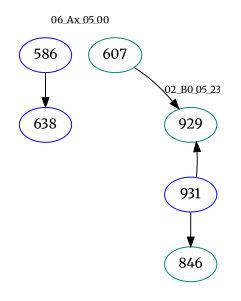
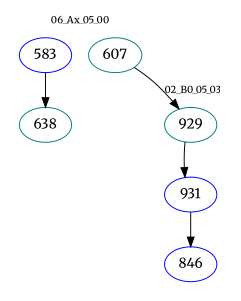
  digraph {
    fontname=Merriweather
    node [color=teal fontname=Merriweather]
    edge [color=black fontname=Merriweather]
    n1 [label=607]
-   n2 [color=blue label=586]
-   n3 [color=blue label=638]
+   n2 [color=blue label=583]
+   n3 [label=638]
    n4 [label=929]
    n5 [color=blue label=931]
-   n6 [label=846]
+   n6 [color=blue label=846]
    subgraph cluster_1 {
      color=white
      fontsize=10
      label="06_Ax_05_00"
      n1
      n2
      n3
    }
    subgraph cluster_2 {
      color=white
      fontsize=10
-     label="02_B0_05_23"
+     label="02_B0_05_03"
      n4
      n5
      n6
    }
    n1 -> n4
    n2 -> n3
-   n5 -> n4
+   n4 -> n5
    n5 -> n6
  }
